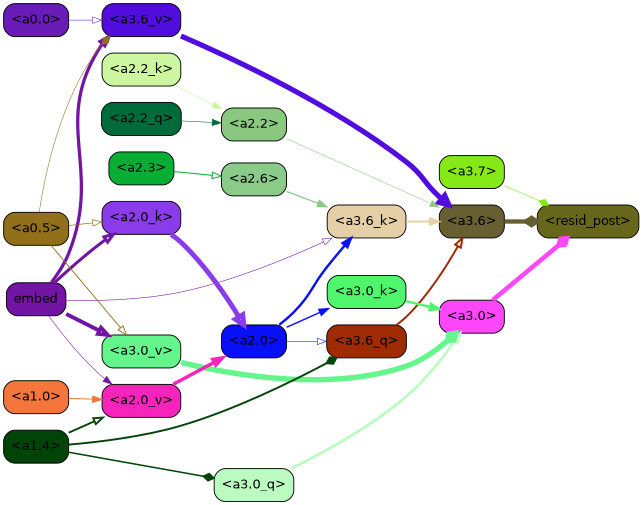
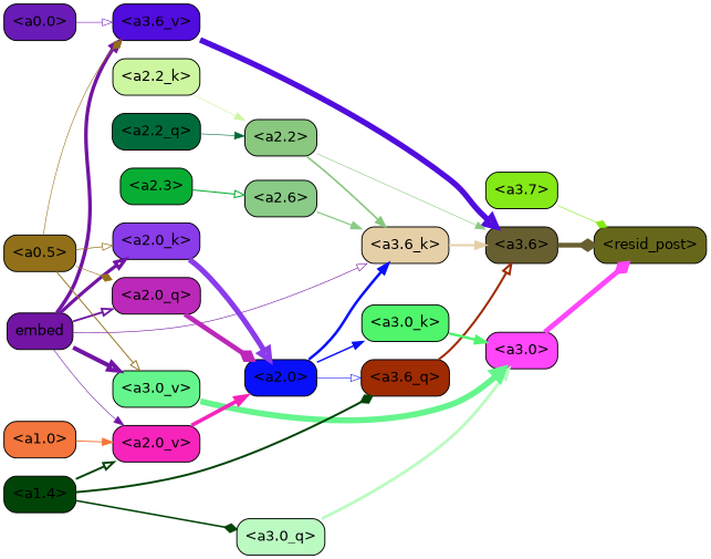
  strict digraph {
    rankdir=LR
    splines=true
    node [color=black fontname=Helvetica shape=box style="filled, rounded"]
    edge [arrowhead=onormal color="#7214a4" penwidth=0.6]
    "<a3.7>" [fillcolor="#85e917"]
    "<resid_post>" [fillcolor="#67671c"]
    "<a3.6>" [fillcolor="#675f30"]
    "<a3.0>" [fillcolor="#ff46fb"]
    "<a3.6_q>" [fillcolor="#9e2b02"]
    "<a3.0_q>" [fillcolor="#bbfbc2"]
    "<a3.6_k>" [fillcolor="#e5cfa7"]
    "<a3.0_k>" [fillcolor="#4ff56b"]
    "<a3.6_v>" [fillcolor="#510cde"]
    "<a3.0_v>" [fillcolor="#65f58d"]
    "<a2.0>" [fillcolor="#080ffa"]
    "<a1.4>" [fillcolor="#004407"]
    "<a2.0_v>" [fillcolor="#f724bb"]
    "<a2.6>" [fillcolor="#89cb87"]
    "<a2.3>" [fillcolor="#08ae34"]
    "<a2.2>" [fillcolor="#8ac77f"]
    embed [fillcolor="#7214a4"]
+   "<a2.0_q>" [fillcolor="#bc28b9"]
    "<a2.0_k>" [fillcolor="#8a3bea"]
    "<a0.5>" [fillcolor="#917019"]
    "<a0.0>" [fillcolor="#681bb6"]
    "<a2.2_q>" [fillcolor="#006b3a"]
    "<a2.2_k>" [fillcolor="#cdf6a1"]
    "<a1.0>" [fillcolor="#f5763c"]
    "<a3.7>" -> "<resid_post>" [arrowhead=diamond color="#85e917"]
    "<a3.6>" -> "<resid_post>" [arrowhead=diamond color="#675f30" penwidth=4.748674273490906]
    "<a3.0>" -> "<resid_post>" [arrowhead=diamond color="#ff46fb" penwidth=5.004031300544739]
    "<a3.6_q>" -> "<a3.6>" [color="#9e2b02" penwidth=2.1656854450702667]
    "<a3.0_q>" -> "<a3.0>" [color="#bbfbc2" penwidth=2.95696559548378 arrowhead=""]
    "<a3.6_k>" -> "<a3.6>" [color="#e5cfa7" penwidth=2.086437076330185 arrowhead=""]
    "<a3.0_k>" -> "<a3.0>" [arrowhead=normal color="#4ff56b" penwidth=2.5988530814647675]
    "<a3.6_v>" -> "<a3.6>" [color="#510cde" penwidth=5.669987380504608]
-   "<a3.0_v>" -> "<a3.0>" [arrowhead=diamond color="#65f58d" penwidth=5.9515902400016785]
+   "<a3.0_v>" -> "<a3.0>" [color="#65f58d" penwidth=5.9515902400016785]
    "<a2.0>" -> "<a3.6_q>" [color="#080ffa"]
    "<a2.0>" -> "<a3.6_k>" [arrowhead=normal color="#080ffa" penwidth=2.6423546075820923]
    "<a2.0>" -> "<a3.0_k>" [arrowhead=normal color="#080ffa" penwidth=1.5482127666473389]
    "<a1.4>" -> "<a3.6_q>" [arrowhead=diamond color="#004407" penwidth=2.1035547256469727]
    "<a1.4>" -> "<a3.0_q>" [arrowhead=diamond color="#004407" penwidth=1.6541699171066284]
    "<a1.4>" -> "<a2.0_v>" [color="#004407" penwidth=2.048949420452118]
    "<a2.0_v>" -> "<a2.0>" [arrowhead=normal color="#f724bb" penwidth=3.76983106136322]
    "<a2.6>" -> "<a3.6_k>" [arrowhead=normal color="#89cb87" penwidth=1.3718644380569458]
    "<a2.3>" -> "<a2.6>" [color="#08ae34" penwidth=1.1117559671401978]
    "<a2.2>" -> "<a3.6>" [arrowhead=normal color="#8ac77f"]
+   "<a2.2>" -> "<a3.6_k>" [arrowhead=normal color="#8ac77f" penwidth=1.7315057516098022]
    embed -> "<a3.6_k>" [penwidth=0.6229734420776367]
    embed -> "<a3.6_v>" [penwidth=3.56406831741333]
    embed -> "<a3.0_v>" [penwidth=4.293717980384827]
    embed -> "<a2.0_v>" [arrowhead=normal]
+   embed -> "<a2.0_q>" [penwidth=1.9479764699935913]
    embed -> "<a2.0_k>" [penwidth=3.348647713661194]
+   "<a2.0_q>" -> "<a2.0>" [arrowhead=diamond color="#bc28b9" penwidth=4.801594913005829]
    "<a2.0_k>" -> "<a2.0>" [color="#8a3bea" penwidth=5.364346981048584]
    "<a0.5>" -> "<a3.6_v>" [arrowhead=diamond color="#917019"]
    "<a0.5>" -> "<a3.0_v>" [color="#917019" penwidth=0.9916514158248901]
+   "<a0.5>" -> "<a2.0_q>" [arrowhead=diamond color="#917019"]
    "<a0.5>" -> "<a2.0_k>" [color="#917019" penwidth=0.7479127645492554]
    "<a0.0>" -> "<a3.6_v>" [color="#681bb6"]
    "<a2.2_q>" -> "<a2.2>" [arrowhead=normal color="#006b3a" penwidth=0.6068362593650818]
    "<a2.2_k>" -> "<a2.2>" [color="#cdf6a1" penwidth=0.6648573875427246 arrowhead=""]
    "<a1.0>" -> "<a2.0_v>" [arrowhead=normal color="#f5763c" penwidth=1.0333166718482971]
  }
